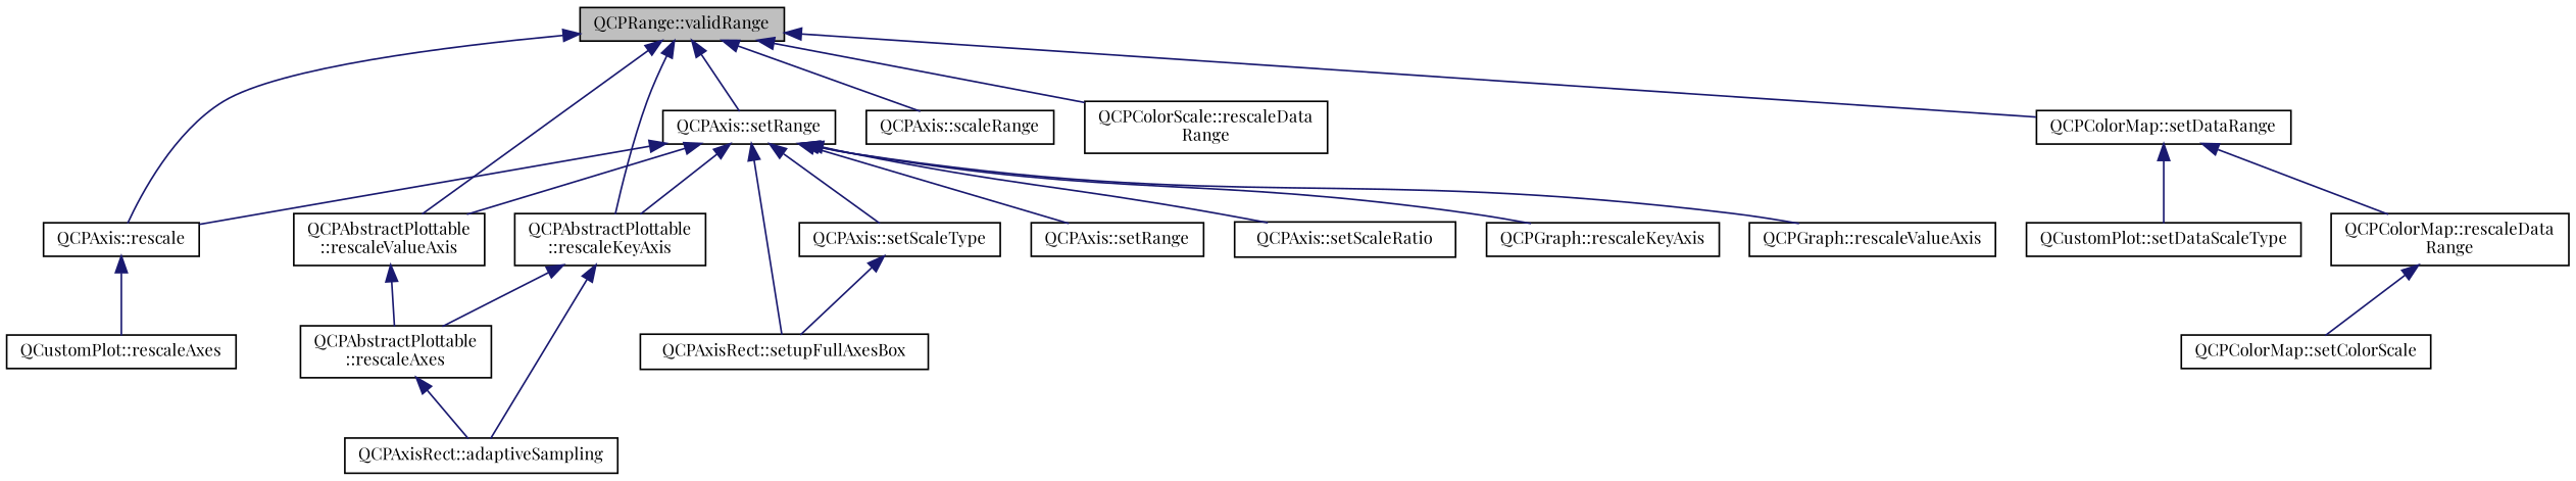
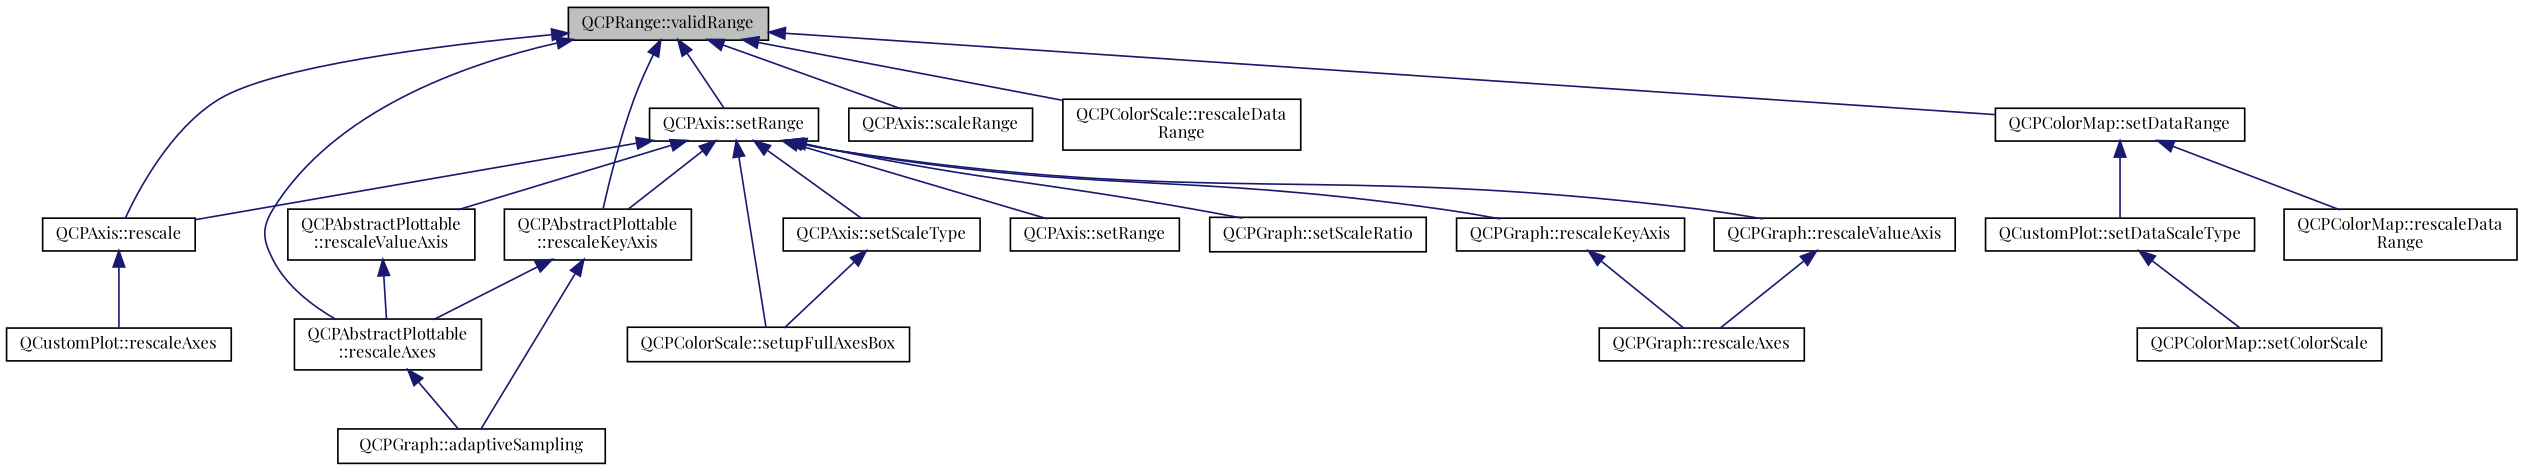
  digraph {
    fontname="Playfair Display"
    rankdir=TB
    node [color=black fillcolor=white fontname="Playfair Display" fontsize=10 shape=record style=filled]
    edge [color=midnightblue dir=back fontname="Playfair Display" fontsize=10 labelfontname=Helvetica labelfontsize=10 style=solid]
    n1 [fillcolor=grey75 fontcolor=black height=0.2 label="QCPRange::validRange" width=0.4]
    n2 [height=0.2 label="QCPAxis::setRange" width=0.4]
    n3 [height=0.2 label="QCPAxis::rescale" width=0.4]
    n4 [height=0.2 label="QCPAbstractPlottable\l::rescaleKeyAxis" width=0.4]
    n5 [height=0.2 label="QCPAbstractPlottable\l::rescaleValueAxis" width=0.4]
    n6 [height=0.2 label="QCPAxis::scaleRange" width=0.4]
    n7 [height=0.2 label="QCPColorScale::rescaleData\lRange" width=0.4]
    n8 [height=0.2 label="QCPColorMap::setDataRange" width=0.4]
    n9 [height=0.2 label="QCPAxis::setScaleType" width=0.4]
-   n10 [height=0.2 label="QCPAxisRect::setupFullAxesBox" width=0.4]
+   n10 [height=0.2 label="QCPColorScale::setupFullAxesBox" width=0.4]
    n11 [height=0.2 label="QCPAxis::setRange" width=0.4]
-   n12 [height=0.2 label="QCPAxis::setScaleRatio" width=0.4]
+   n12 [height=0.2 label="QCPGraph::setScaleRatio" width=0.4]
    n13 [height=0.2 label="QCPGraph::rescaleKeyAxis" width=0.4]
    n14 [height=0.2 label="QCPGraph::rescaleValueAxis" width=0.4]
    n15 [height=0.2 label="QCustomPlot::rescaleAxes" width=0.4]
    n16 [height=0.2 label="QCPAbstractPlottable\l::rescaleAxes" width=0.4]
-   n17 [height=0.2 label="QCPAxisRect::adaptiveSampling" width=0.4]
+   n17 [height=0.2 label="QCPGraph::adaptiveSampling" width=0.4]
    n18 [height=0.2 label="QCustomPlot::setDataScaleType" width=0.4]
    n19 [height=0.2 label="QCPColorMap::rescaleData\lRange" width=0.4]
+   n20 [height=0.2 label="QCPGraph::rescaleAxes" width=0.4]
    n21 [height=0.2 label="QCPColorMap::setColorScale" width=0.4]
    n1 -> n2
    n1 -> n3
    n1 -> n4
-   n1 -> n5
+   n1 -> n16
    n1 -> n6
    n1 -> n7
    n1 -> n8
    n2 -> n3
    n2 -> n4
    n2 -> n5
    n2 -> n9
    n2 -> n10
    n2 -> n11
    n2 -> n12
    n2 -> n13
    n2 -> n14
    n3 -> n15
    n4 -> n16
    n4 -> n17
    n5 -> n16
    n8 -> n18
    n8 -> n19
    n9 -> n10
+   n13 -> n20
+   n14 -> n20
    n16 -> n17
-   n19 -> n21
+   n18 -> n21
  }
